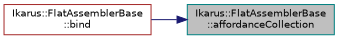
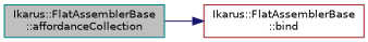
  digraph {
    rankdir=RL
    node [fontname=Helvetica fontsize=10 shape=record style=filled]
    n1 [color=teal fillcolor=grey75 fontcolor=black height=0.2 label="Ikarus::FlatAssemblerBase\l::affordanceCollection" width=0.4]
    n2 [color=brown fillcolor=white height=0.2 label="Ikarus::FlatAssemblerBase\l::bind" width=0.4]
-   n1 -> n2 [color=midnightblue dir=back fontname=Helvetica fontsize=10 labelfontname=Helvetica labelfontsize=10 style=solid]
+   n2 -> n1 [color=midnightblue dir=back fontname=Helvetica fontsize=10 labelfontname=Helvetica labelfontsize=10 style=solid]
  }
